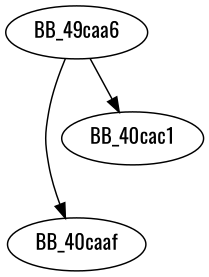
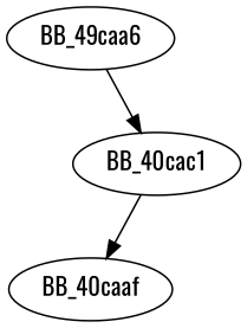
  digraph {
    fontname=Oswald
    node [fontname=Oswald]
    edge [fontname=Oswald]
    n1 [label=BB_49caa6]
    BB_40caaf
    BB_40cac1
-   n1 -> BB_40caaf
+   BB_40cac1 -> BB_40caaf
    n1 -> BB_40cac1
  }
